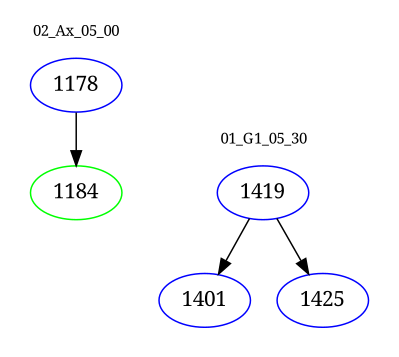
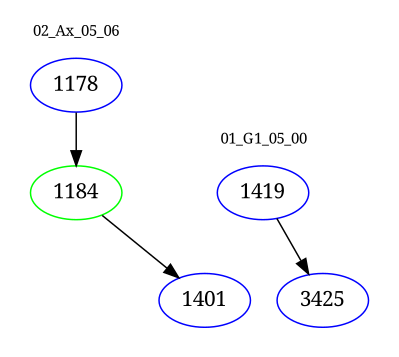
  digraph {
    fontname="Noto Serif"
    node [color=blue fontname="Noto Serif"]
    edge [color=black fontname="Noto Serif"]
    n1 [label=1178]
    n2 [color=green label=1184]
    n3 [label=1419]
    n4 [label=1401]
-   n5 [label=1425]
+   n5 [label=3425]
    subgraph cluster_1 {
      color=white
      fontsize=10
-     label="02_Ax_05_00"
+     label="02_Ax_05_06"
      n1
      n2
    }
    subgraph cluster_2 {
      color=white
      fontsize=10
-     label="01_G1_05_30"
+     label="01_G1_05_00"
      n3
      n4
      n5
    }
    n1 -> n2
-   n3 -> n4
+   n2 -> n4
    n3 -> n5
  }
